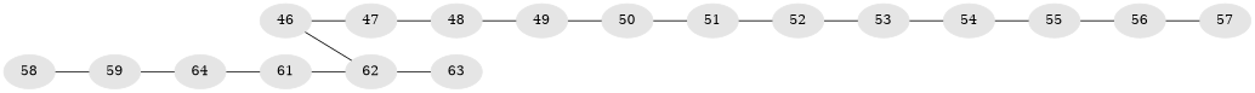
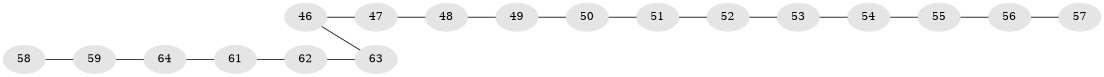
  graph {
    rankdir=LR
    node [color=gray90 style=filled]
    46 [super="+45"]
    47
    63 [super="+6+14+22+30+38"]
    48
    49
    50
    51
    52
    53
    54
    55
    56
    57
    58
    59
    n16 [label=64]
    61
    62
    46 -- 47
-   46 -- 62
+   46 -- 63
    47 -- 48
    48 -- 49
    49 -- 50
    50 -- 51
    51 -- 52
    52 -- 53
    53 -- 54
    54 -- 55
    55 -- 56
    56 -- 57
    58 -- 59
    59 -- n16
    n16 -- 61
    61 -- 62
    62 -- 63
  }
